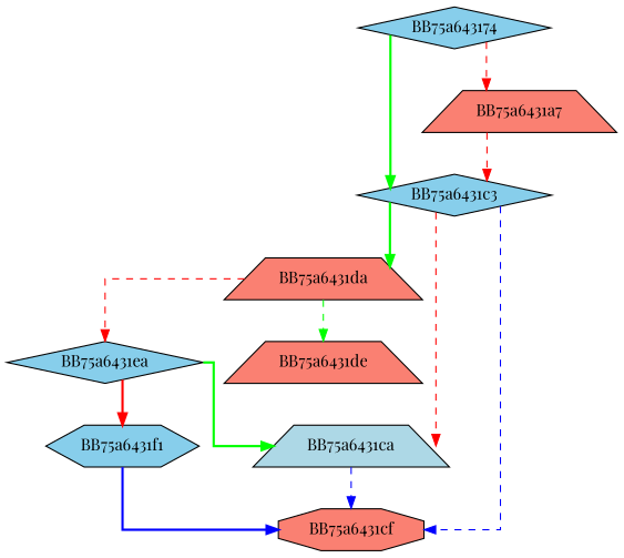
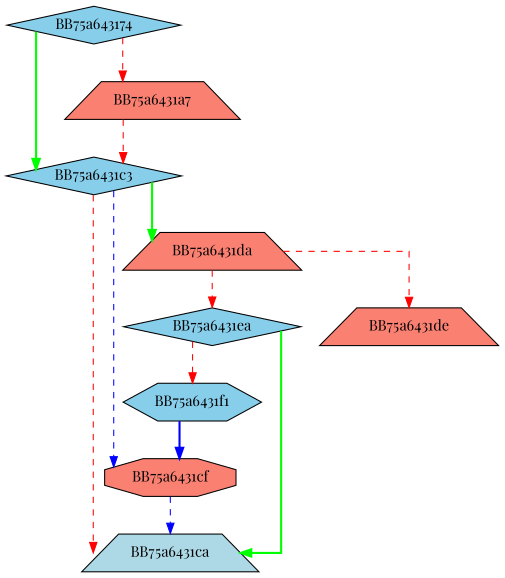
  digraph {
    fontname="Playfair Display"
    splines=ortho
    node [fillcolor=skyblue fontname="Playfair Display" shape=trapezium style=filled]
    edge [color=red fontname="Playfair Display" style=dashed]
    BB75a643174 [shape=diamond]
    BB75a6431c3 [shape=diamond]
    BB75a6431a7 [fillcolor=salmon]
    BB75a6431da [fillcolor=salmon]
    BB75a6431ca [fillcolor=lightblue]
    BB75a6431cf [fillcolor=salmon shape=octagon]
    BB75a6431ea [shape=diamond]
    BB75a6431de [fillcolor=salmon]
    BB75a6431f1 [shape=hexagon]
    BB75a643174 -> BB75a6431c3 [color=green style=bold]
    BB75a643174 -> BB75a6431a7
    BB75a6431c3 -> BB75a6431da [color=green style=bold]
    BB75a6431c3 -> BB75a6431ca
    BB75a6431c3 -> BB75a6431cf [color=blue]
    BB75a6431a7 -> BB75a6431c3
    BB75a6431da -> BB75a6431ea
-   BB75a6431da -> BB75a6431de [color=green]
-   BB75a6431ca -> BB75a6431cf [color=blue]
+   BB75a6431da -> BB75a6431de
+   BB75a6431cf -> BB75a6431ca [color=blue]
    BB75a6431ea -> BB75a6431ca [color=green style=bold]
-   BB75a6431ea -> BB75a6431f1 [style=bold]
+   BB75a6431ea -> BB75a6431f1
    BB75a6431f1 -> BB75a6431cf [color=blue style=bold]
  }
